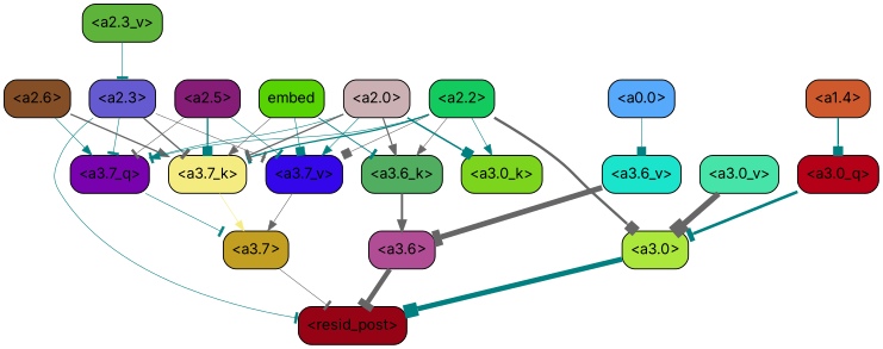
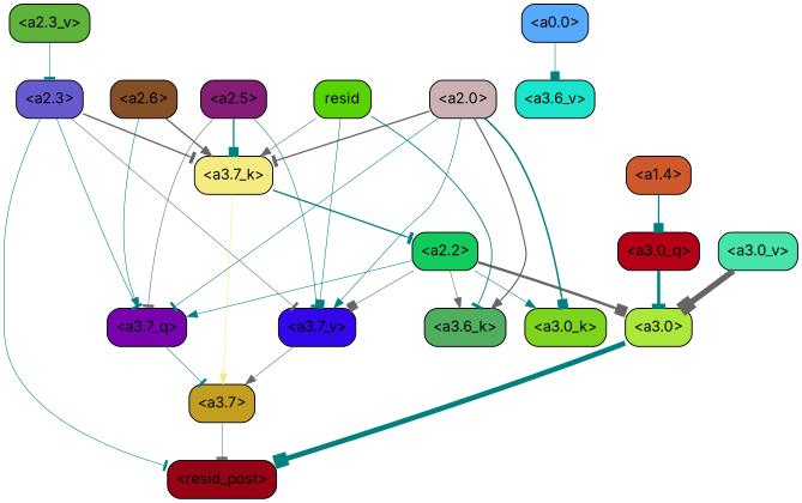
  strict digraph {
    fontname=Inter
    splines=true
    node [color=black fontname=Inter shape=box style="filled, rounded"]
    edge [arrowhead=tee color=teal fontname=Inter penwidth=0.6]
    "<a3.7>" [fillcolor="#c29f21"]
    "<resid_post>" [fillcolor="#960315"]
-   "<a3.6>" [fillcolor="#b04d95"]
    "<a3.0>" [fillcolor="#ace73b"]
    "<a2.3>" [fillcolor="#655ad0"]
    "<a3.7_q>" [fillcolor="#7702ae"]
    "<a3.7_k>" [fillcolor="#f5ec81"]
    "<a3.7_v>" [fillcolor="#3406ea"]
    "<a3.0_q>" [fillcolor="#b50118"]
    "<a3.6_k>" [fillcolor="#51ae61"]
    "<a3.0_k>" [fillcolor="#7dd41d"]
    "<a3.6_v>" [fillcolor="#1ae4cb"]
    "<a3.0_v>" [fillcolor="#46e4a8"]
    "<a2.6>" [fillcolor="#844f26"]
    "<a2.5>" [fillcolor="#851d77"]
    "<a2.2>" [fillcolor="#13ca5e"]
    "<a2.0>" [fillcolor="#cbb1b3"]
    "<a1.4>" [fillcolor="#ce592d"]
-   embed [fillcolor="#57d202"]
+   embed [fillcolor="#57d202" label=resid]
    "<a0.0>" [fillcolor="#56a9fb"]
    "<a2.3_v>" [fillcolor="#5eb33a"]
    "<a3.7>" -> "<resid_post>" [color=gray40]
-   "<a3.6>" -> "<resid_post>" [color=gray40 penwidth=4.749041676521301]
    "<a3.0>" -> "<resid_post>" [arrowhead=box penwidth=5.004215121269226]
    "<a2.3>" -> "<resid_post>"
    "<a2.3>" -> "<a3.7_q>"
    "<a2.3>" -> "<a3.7_k>" [color=gray40 penwidth=1.4391854107379913]
    "<a2.3>" -> "<a3.7_v>" [color=gray40]
    "<a3.7_q>" -> "<a3.7>"
    "<a3.7_k>" -> "<a3.7>" [color="#f5ec81" arrowhead=""]
    "<a3.7_v>" -> "<a3.7>" [arrowhead=normal color=gray40]
    "<a3.0_q>" -> "<a3.0>" [penwidth=2.870753765106201]
-   "<a3.6_k>" -> "<a3.6>" [arrowhead=normal color=gray40 penwidth=2.13908451795578]
-   "<a3.6_v>" -> "<a3.6>" [color=gray40 penwidth=5.297133803367615]
    "<a3.0_v>" -> "<a3.0>" [arrowhead=box color=gray40 penwidth=5.680712580680847]
    "<a2.6>" -> "<a3.7_q>" [arrowhead=normal]
    "<a2.6>" -> "<a3.7_k>" [arrowhead=normal color=gray40 penwidth=1.4180794060230255]
    "<a2.5>" -> "<a3.7_q>" [color=gray40]
    "<a2.5>" -> "<a3.7_k>" [arrowhead=box penwidth=1.4281435310840607]
    "<a2.5>" -> "<a3.7_v>"
    "<a2.2>" -> "<a3.0>" [arrowhead=box color=gray40 penwidth=2.520303964614868]
    "<a2.2>" -> "<a3.7_q>" [arrowhead=normal]
-   "<a2.2>" -> "<a3.7_k>" [penwidth=1.3982512056827545]
+   "<a3.7_k>" -> "<a2.2>" [penwidth=1.3982512056827545]
    "<a2.2>" -> "<a3.7_v>" [arrowhead=box color=gray40]
    "<a2.2>" -> "<a3.6_k>" [arrowhead=normal color=gray40]
    "<a2.2>" -> "<a3.0_k>" [arrowhead=normal]
    "<a2.0>" -> "<a3.7_q>"
    "<a2.0>" -> "<a3.7_k>" [color=gray40 penwidth=1.404832512140274]
    "<a2.0>" -> "<a3.7_v>" [arrowhead=normal]
    "<a2.0>" -> "<a3.6_k>" [arrowhead=normal color=gray40 penwidth=1.2708758115768433]
    "<a2.0>" -> "<a3.0_k>" [arrowhead=box penwidth=1.6207245588302612]
    "<a1.4>" -> "<a3.0_q>" [arrowhead=box penwidth=1.4600623846054077]
    embed -> "<a3.7_k>" [arrowhead=normal color=gray40]
    embed -> "<a3.7_v>" [arrowhead=box]
    embed -> "<a3.6_k>" [penwidth=0.9291638135910034]
    "<a0.0>" -> "<a3.6_v>" [arrowhead=box]
    "<a2.3_v>" -> "<a2.3>"
  }
